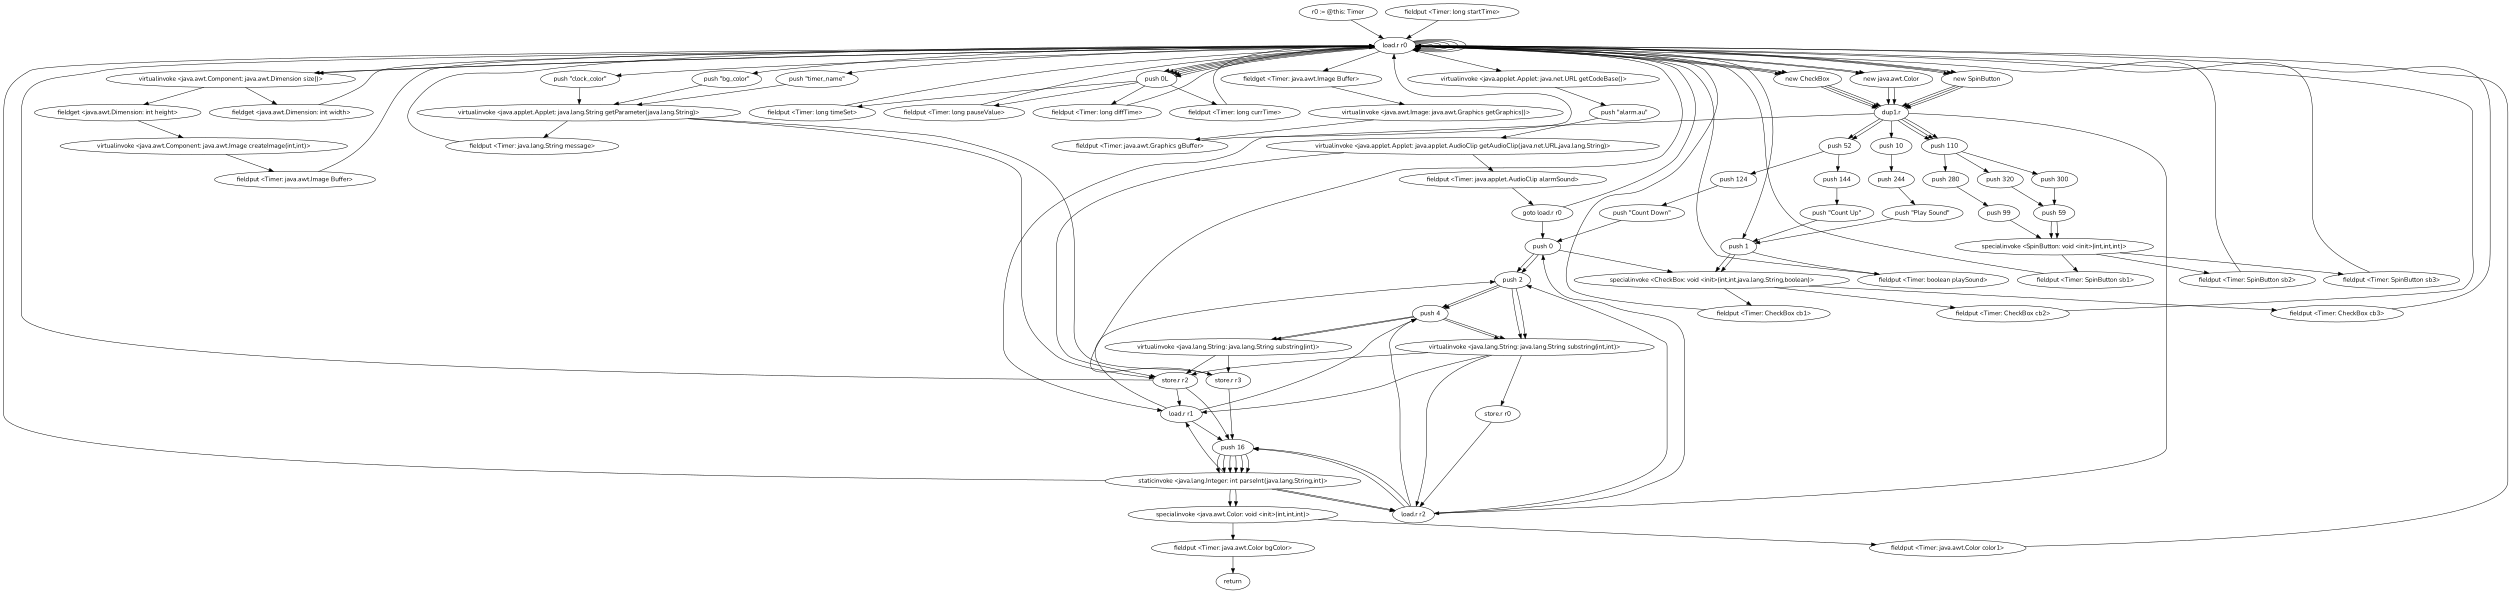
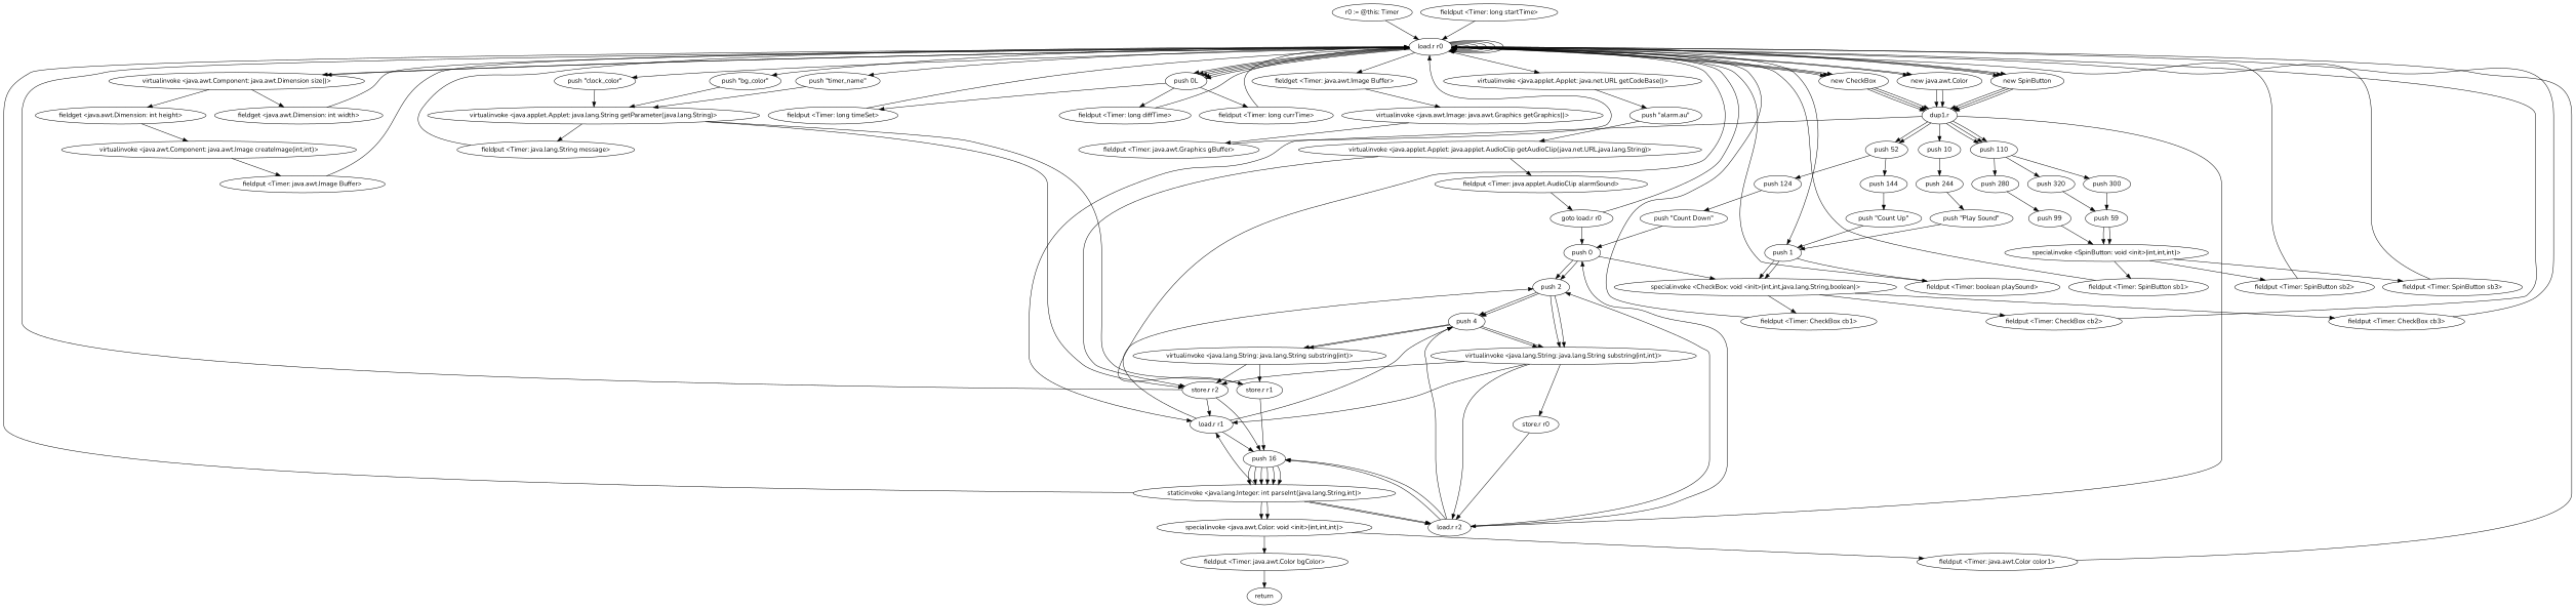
  digraph {
    fontname=Nunito
    node [fontname=Nunito]
    edge [fontname=Nunito]
    "r0 := @this: Timer"
    "load.r r0"
    "virtualinvoke <java.awt.Component: java.awt.Dimension size()>"
    "fieldget <Timer: java.awt.Image Buffer>"
    "virtualinvoke <java.applet.Applet: java.net.URL getCodeBase()>"
    "new SpinButton"
    "new CheckBox"
    "push 1"
    "push 0L"
    "push \"timer_name\""
    "push \"clock_color\""
    "new java.awt.Color"
    "push \"bg_color\""
    "fieldget <java.awt.Dimension: int width>"
    "fieldget <java.awt.Dimension: int height>"
    "virtualinvoke <java.awt.Image: java.awt.Graphics getGraphics()>"
    "push \"alarm.au\""
    "dup1.r"
    "specialinvoke <CheckBox: void <init>(int,int,java.lang.String,boolean)>"
    "fieldput <Timer: boolean playSound>"
    "fieldput <Timer: long timeSet>"
-   "fieldput <Timer: long pauseValue>"
    "fieldput <Timer: long diffTime>"
    "fieldput <Timer: long currTime>"
    "virtualinvoke <java.applet.Applet: java.lang.String getParameter(java.lang.String)>"
    "push 16"
    "staticinvoke <java.lang.Integer: int parseInt(java.lang.String,int)>"
    "virtualinvoke <java.awt.Component: java.awt.Image createImage(int,int)>"
    "fieldput <Timer: java.awt.Image Buffer>"
    "fieldput <Timer: java.awt.Graphics gBuffer>"
    "virtualinvoke <java.applet.Applet: java.applet.AudioClip getAudioClip(java.net.URL,java.lang.String)>"
    "fieldput <Timer: java.applet.AudioClip alarmSound>"
    "store.r r2"
    "goto load.r r0"
    "load.r r1"
    "push 0"
    "push 110"
    "push 52"
    "push 10"
    "load.r r2"
    "push 280"
    "push 300"
    "push 320"
    "push 124"
    "push 144"
    "push 244"
    "push 2"
    "push 4"
    "push 99"
    "push 59"
    "specialinvoke <SpinButton: void <init>(int,int,int)>"
    "fieldput <Timer: SpinButton sb1>"
    "fieldput <Timer: SpinButton sb2>"
    "fieldput <Timer: SpinButton sb3>"
    "push \"Count Down\""
    "push \"Count Up\""
    "fieldput <Timer: CheckBox cb1>"
    "fieldput <Timer: CheckBox cb2>"
    "fieldput <Timer: CheckBox cb3>"
    "virtualinvoke <java.lang.String: java.lang.String substring(int,int)>"
    "push \"Play Sound\""
    "fieldput <Timer: long startTime>"
    "fieldput <Timer: java.lang.String message>"
-   "store.r r1" [label="store.r r3"]
+   "store.r r1"
    "virtualinvoke <java.lang.String: java.lang.String substring(int)>"
    "store.r r0"
    "specialinvoke <java.awt.Color: void <init>(int,int,int)>"
    "fieldput <Timer: java.awt.Color color1>"
    "fieldput <Timer: java.awt.Color bgColor>"
    return
    "r0 := @this: Timer" -> "load.r r0"
    "load.r r0" -> "load.r r0"
    "load.r r0" -> "load.r r0"
    "load.r r0" -> "load.r r0"
    "load.r r0" -> "load.r r0"
    "load.r r0" -> "load.r r0"
    "load.r r0" -> "load.r r0"
    "load.r r0" -> "virtualinvoke <java.awt.Component: java.awt.Dimension size()>"
    "load.r r0" -> "virtualinvoke <java.awt.Component: java.awt.Dimension size()>"
    "load.r r0" -> "fieldget <Timer: java.awt.Image Buffer>"
    "load.r r0" -> "virtualinvoke <java.applet.Applet: java.net.URL getCodeBase()>"
    "load.r r0" -> "new SpinButton"
    "load.r r0" -> "new SpinButton"
    "load.r r0" -> "new SpinButton"
    "load.r r0" -> "new CheckBox"
    "load.r r0" -> "new CheckBox"
    "load.r r0" -> "new CheckBox"
    "load.r r0" -> "push 1"
    "load.r r0" -> "push 0L"
    "load.r r0" -> "push 0L"
    "load.r r0" -> "push 0L"
    "load.r r0" -> "push 0L"
    "load.r r0" -> "push 0L"
    "load.r r0" -> "push \"timer_name\""
    "load.r r0" -> "push \"clock_color\""
    "load.r r0" -> "new java.awt.Color"
    "load.r r0" -> "new java.awt.Color"
    "load.r r0" -> "push \"bg_color\""
    "virtualinvoke <java.awt.Component: java.awt.Dimension size()>" -> "fieldget <java.awt.Dimension: int width>"
    "virtualinvoke <java.awt.Component: java.awt.Dimension size()>" -> "fieldget <java.awt.Dimension: int height>"
    "fieldget <Timer: java.awt.Image Buffer>" -> "virtualinvoke <java.awt.Image: java.awt.Graphics getGraphics()>"
    "virtualinvoke <java.applet.Applet: java.net.URL getCodeBase()>" -> "push \"alarm.au\""
    "new SpinButton" -> "dup1.r"
    "new SpinButton" -> "dup1.r"
    "new SpinButton" -> "dup1.r"
    "new CheckBox" -> "dup1.r"
    "new CheckBox" -> "dup1.r"
    "new CheckBox" -> "dup1.r"
    "push 1" -> "specialinvoke <CheckBox: void <init>(int,int,java.lang.String,boolean)>"
    "push 1" -> "specialinvoke <CheckBox: void <init>(int,int,java.lang.String,boolean)>"
    "push 1" -> "fieldput <Timer: boolean playSound>"
    "push 0L" -> "fieldput <Timer: long timeSet>"
-   "push 0L" -> "fieldput <Timer: long pauseValue>"
    "push 0L" -> "fieldput <Timer: long diffTime>"
    "push 0L" -> "fieldput <Timer: long currTime>"
    "push \"timer_name\"" -> "virtualinvoke <java.applet.Applet: java.lang.String getParameter(java.lang.String)>"
    "push \"clock_color\"" -> "virtualinvoke <java.applet.Applet: java.lang.String getParameter(java.lang.String)>"
    "new java.awt.Color" -> "dup1.r"
    "new java.awt.Color" -> "dup1.r"
    "push \"bg_color\"" -> "virtualinvoke <java.applet.Applet: java.lang.String getParameter(java.lang.String)>"
    "fieldget <java.awt.Dimension: int width>" -> "load.r r0"
    "fieldget <java.awt.Dimension: int height>" -> "virtualinvoke <java.awt.Component: java.awt.Image createImage(int,int)>"
    "virtualinvoke <java.awt.Image: java.awt.Graphics getGraphics()>" -> "fieldput <Timer: java.awt.Graphics gBuffer>"
    "push \"alarm.au\"" -> "virtualinvoke <java.applet.Applet: java.applet.AudioClip getAudioClip(java.net.URL,java.lang.String)>"
    "dup1.r" -> "load.r r1"
    "dup1.r" -> "push 110"
    "dup1.r" -> "push 110"
    "dup1.r" -> "push 110"
    "dup1.r" -> "push 52"
    "dup1.r" -> "push 52"
    "dup1.r" -> "push 10"
    "dup1.r" -> "load.r r2"
    "specialinvoke <CheckBox: void <init>(int,int,java.lang.String,boolean)>" -> "fieldput <Timer: CheckBox cb1>"
    "specialinvoke <CheckBox: void <init>(int,int,java.lang.String,boolean)>" -> "fieldput <Timer: CheckBox cb2>"
    "specialinvoke <CheckBox: void <init>(int,int,java.lang.String,boolean)>" -> "fieldput <Timer: CheckBox cb3>"
    "fieldput <Timer: boolean playSound>" -> "load.r r0"
    "fieldput <Timer: long timeSet>" -> "load.r r0"
-   "fieldput <Timer: long pauseValue>" -> "load.r r0"
    "fieldput <Timer: long diffTime>" -> "load.r r0"
    "fieldput <Timer: long currTime>" -> "load.r r0"
    "virtualinvoke <java.applet.Applet: java.lang.String getParameter(java.lang.String)>" -> "store.r r2"
    "virtualinvoke <java.applet.Applet: java.lang.String getParameter(java.lang.String)>" -> "fieldput <Timer: java.lang.String message>"
    "virtualinvoke <java.applet.Applet: java.lang.String getParameter(java.lang.String)>" -> "store.r r1"
    "push 16" -> "staticinvoke <java.lang.Integer: int parseInt(java.lang.String,int)>"
    "push 16" -> "staticinvoke <java.lang.Integer: int parseInt(java.lang.String,int)>"
    "push 16" -> "staticinvoke <java.lang.Integer: int parseInt(java.lang.String,int)>"
    "push 16" -> "staticinvoke <java.lang.Integer: int parseInt(java.lang.String,int)>"
    "push 16" -> "staticinvoke <java.lang.Integer: int parseInt(java.lang.String,int)>"
    "push 16" -> "staticinvoke <java.lang.Integer: int parseInt(java.lang.String,int)>"
    "staticinvoke <java.lang.Integer: int parseInt(java.lang.String,int)>" -> "load.r r0"
    "staticinvoke <java.lang.Integer: int parseInt(java.lang.String,int)>" -> "load.r r1"
    "staticinvoke <java.lang.Integer: int parseInt(java.lang.String,int)>" -> "load.r r2"
    "staticinvoke <java.lang.Integer: int parseInt(java.lang.String,int)>" -> "load.r r2"
    "staticinvoke <java.lang.Integer: int parseInt(java.lang.String,int)>" -> "specialinvoke <java.awt.Color: void <init>(int,int,int)>"
    "staticinvoke <java.lang.Integer: int parseInt(java.lang.String,int)>" -> "specialinvoke <java.awt.Color: void <init>(int,int,int)>"
    "virtualinvoke <java.awt.Component: java.awt.Image createImage(int,int)>" -> "fieldput <Timer: java.awt.Image Buffer>"
    "fieldput <Timer: java.awt.Image Buffer>" -> "load.r r0"
    "fieldput <Timer: java.awt.Graphics gBuffer>" -> "load.r r0"
    "virtualinvoke <java.applet.Applet: java.applet.AudioClip getAudioClip(java.net.URL,java.lang.String)>" -> "fieldput <Timer: java.applet.AudioClip alarmSound>"
    "virtualinvoke <java.applet.Applet: java.applet.AudioClip getAudioClip(java.net.URL,java.lang.String)>" -> "store.r r2"
    "fieldput <Timer: java.applet.AudioClip alarmSound>" -> "goto load.r r0"
    "store.r r2" -> "load.r r0"
    "store.r r2" -> "push 16"
    "store.r r2" -> "load.r r1"
    "goto load.r r0" -> "load.r r0"
    "goto load.r r0" -> "push 0"
    "load.r r1" -> "push 16"
    "load.r r1" -> "push 2"
    "load.r r1" -> "push 4"
    "push 0" -> "specialinvoke <CheckBox: void <init>(int,int,java.lang.String,boolean)>"
    "push 0" -> "push 2"
    "push 0" -> "push 2"
    "push 110" -> "push 280"
    "push 110" -> "push 300"
    "push 110" -> "push 320"
    "push 52" -> "push 124"
    "push 52" -> "push 144"
    "push 10" -> "push 244"
    "load.r r2" -> "push 16"
    "load.r r2" -> "push 16"
    "load.r r2" -> "push 0"
    "load.r r2" -> "push 2"
    "load.r r2" -> "push 4"
    "push 280" -> "push 99"
    "push 300" -> "push 59"
    "push 320" -> "push 59"
    "push 124" -> "push \"Count Down\""
    "push 144" -> "push \"Count Up\""
    "push 244" -> "push \"Play Sound\""
    "push 2" -> "push 4"
    "push 2" -> "push 4"
    "push 2" -> "virtualinvoke <java.lang.String: java.lang.String substring(int,int)>"
    "push 2" -> "virtualinvoke <java.lang.String: java.lang.String substring(int,int)>"
    "push 4" -> "virtualinvoke <java.lang.String: java.lang.String substring(int,int)>"
    "push 4" -> "virtualinvoke <java.lang.String: java.lang.String substring(int,int)>"
    "push 4" -> "virtualinvoke <java.lang.String: java.lang.String substring(int)>"
    "push 4" -> "virtualinvoke <java.lang.String: java.lang.String substring(int)>"
    "push 99" -> "specialinvoke <SpinButton: void <init>(int,int,int)>"
    "push 59" -> "specialinvoke <SpinButton: void <init>(int,int,int)>"
    "push 59" -> "specialinvoke <SpinButton: void <init>(int,int,int)>"
    "specialinvoke <SpinButton: void <init>(int,int,int)>" -> "fieldput <Timer: SpinButton sb1>"
    "specialinvoke <SpinButton: void <init>(int,int,int)>" -> "fieldput <Timer: SpinButton sb2>"
    "specialinvoke <SpinButton: void <init>(int,int,int)>" -> "fieldput <Timer: SpinButton sb3>"
    "fieldput <Timer: SpinButton sb1>" -> "load.r r0"
    "fieldput <Timer: SpinButton sb2>" -> "load.r r0"
    "fieldput <Timer: SpinButton sb3>" -> "load.r r0"
    "push \"Count Down\"" -> "push 0"
    "push \"Count Up\"" -> "push 1"
    "fieldput <Timer: CheckBox cb1>" -> "load.r r0"
    "fieldput <Timer: CheckBox cb2>" -> "load.r r0"
    "fieldput <Timer: CheckBox cb3>" -> "load.r r0"
    "virtualinvoke <java.lang.String: java.lang.String substring(int,int)>" -> "store.r r2"
    "virtualinvoke <java.lang.String: java.lang.String substring(int,int)>" -> "load.r r1"
    "virtualinvoke <java.lang.String: java.lang.String substring(int,int)>" -> "load.r r2"
    "virtualinvoke <java.lang.String: java.lang.String substring(int,int)>" -> "store.r r0"
    "push \"Play Sound\"" -> "push 1"
    "fieldput <Timer: long startTime>" -> "load.r r0"
    "fieldput <Timer: java.lang.String message>" -> "load.r r0"
    "store.r r1" -> "load.r r0"
    "store.r r1" -> "push 16"
    "virtualinvoke <java.lang.String: java.lang.String substring(int)>" -> "store.r r2"
    "virtualinvoke <java.lang.String: java.lang.String substring(int)>" -> "store.r r1"
    "store.r r0" -> "load.r r2"
    "specialinvoke <java.awt.Color: void <init>(int,int,int)>" -> "fieldput <Timer: java.awt.Color color1>"
    "specialinvoke <java.awt.Color: void <init>(int,int,int)>" -> "fieldput <Timer: java.awt.Color bgColor>"
    "fieldput <Timer: java.awt.Color color1>" -> "load.r r0"
    "fieldput <Timer: java.awt.Color bgColor>" -> return
  }
